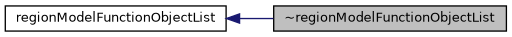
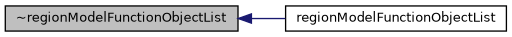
  digraph {
    rankdir=LR
    node [color=black fontname=Helvetica fontsize=10 shape=record]
    n1 [fillcolor=grey75 fontcolor=black height=0.2 label="~regionModelFunctionObjectList" style=filled width=0.4]
    n2 [height=0.2 label=regionModelFunctionObjectList width=0.4]
-   n2 -> n1 [color=midnightblue dir=back fontname=Helvetica fontsize=10 labelfontname=Helvetica labelfontsize=10 style=solid]
+   n1 -> n2 [color=midnightblue dir=back fontname=Helvetica fontsize=10 labelfontname=Helvetica labelfontsize=10 style=solid]
  }
